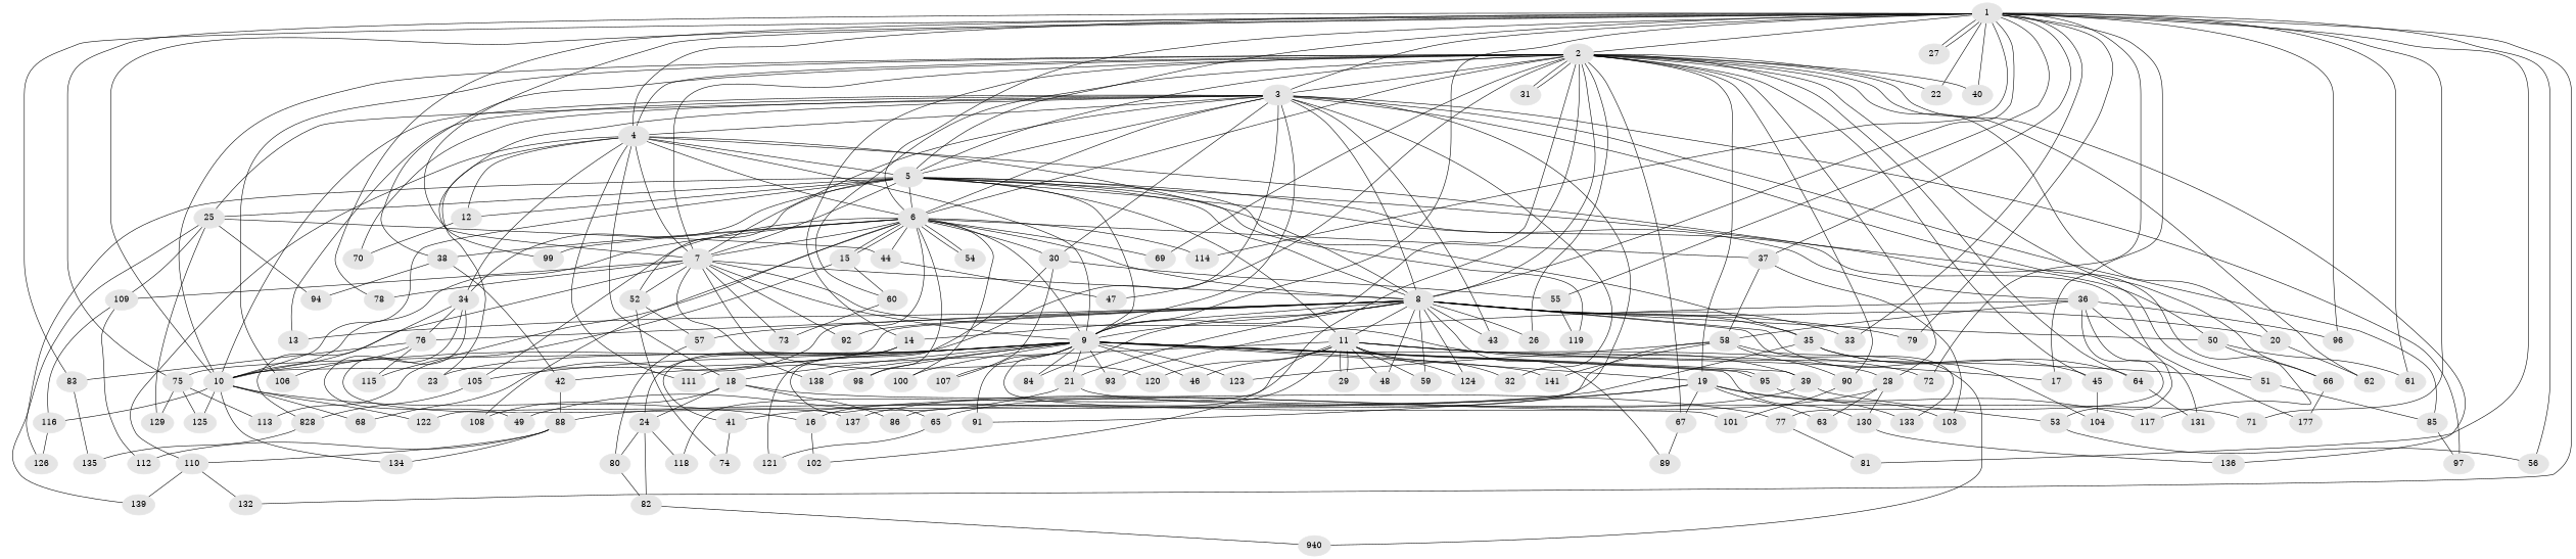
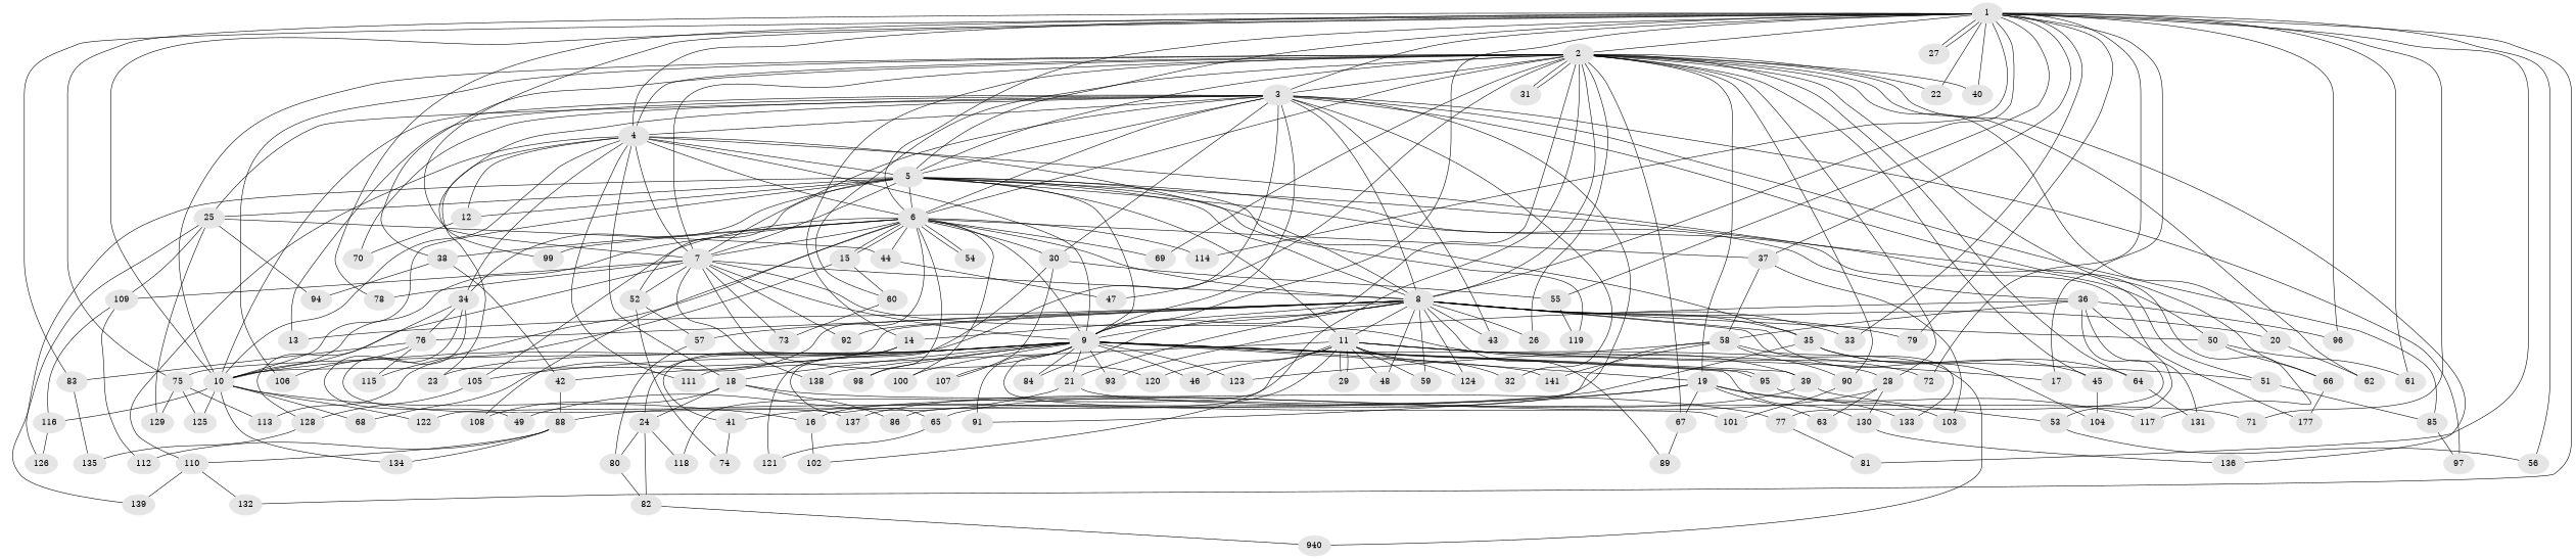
  graph {
    node [color=gray90 style=filled]
    1
    2
    3
    4
    5
    6
    7
    8
    9
    10
    17
    22
    27
    33
    37
    40
    55
    56
    61
    71
    72
    75
    78
    79
    81
    83
    96
    114
    132
    14
    19
    20
    26
    28
    31
    38
    45
    47
    60
    62
    64
    66
    67
    69
    90
    102
    106
    136
    13
    25
    30
    32
    43
    70
    85
    86
    97
    99
    117
    121
    12
    18
    23
    34
    51
    110
    111
    36
    11
    35
    50
    52
    53
    119
    126
    15
    44
    54
    68
    98
    100
    105
    108
    115
    39
    73
    92
    109
    120
    138
    21
    48
    57
    59
    76
    84
    89
    104
    124
    133
    46
    91
    93
    95
    101
    107
    123
    130
    141
    16
    116
    122
    125
    134
    58
    103
    113
    129
    135
    24
    41
    63
    137
    42
    94
    131
    n127 [label=177]
    139
    65
    77
    49
-   128 [label=828]
+   128
    29
    118
    88
    74
    112
    80
    82
    n140 [label=940]
    1 -- 2
    1 -- 3
    1 -- 4
    1 -- 5
    1 -- 6
    1 -- 7
    1 -- 8
    1 -- 9
    1 -- 10
    1 -- 17
    1 -- 22
    1 -- 27
    1 -- 27
    1 -- 33
    1 -- 37
    1 -- 40
    1 -- 55
    1 -- 56
    1 -- 61
    1 -- 71
    1 -- 72
    1 -- 75
    1 -- 78
    1 -- 79
    1 -- 81
    1 -- 83
    1 -- 96
    1 -- 114
    1 -- 132
    2 -- 3
    2 -- 4
    2 -- 5
    2 -- 6
    2 -- 7
    2 -- 8
    2 -- 9
    2 -- 10
    2 -- 22
    2 -- 40
    2 -- 14
    2 -- 19
    2 -- 20
    2 -- 26
    2 -- 28
    2 -- 31
    2 -- 31
    2 -- 38
    2 -- 45
    2 -- 47
    2 -- 60
    2 -- 62
    2 -- 64
    2 -- 66
    2 -- 67
    2 -- 69
    2 -- 90
    2 -- 102
    2 -- 106
    2 -- 136
    3 -- 4
    3 -- 5
    3 -- 6
    3 -- 7
    3 -- 8
    3 -- 9
    3 -- 10
    3 -- 13
    3 -- 25
    3 -- 30
    3 -- 32
    3 -- 43
    3 -- 70
    3 -- 85
    3 -- 86
    3 -- 97
    3 -- 99
    3 -- 117
    3 -- 121
    4 -- 5
    4 -- 6
    4 -- 7
    4 -- 8
    4 -- 9
+   4 -- 10
    4 -- 12
    4 -- 18
    4 -- 23
    4 -- 34
    4 -- 51
    4 -- 110
    4 -- 111
    5 -- 6
    5 -- 7
    5 -- 8
    5 -- 9
    5 -- 10
    5 -- 25
    5 -- 12
    5 -- 34
    5 -- 36
    5 -- 11
    5 -- 35
    5 -- 50
    5 -- 52
    5 -- 53
    5 -- 119
    5 -- 126
    6 -- 7
    6 -- 8
    6 -- 9
    6 -- 10
    6 -- 37
    6 -- 114
    6 -- 38
    6 -- 69
    6 -- 30
    6 -- 99
    6 -- 15
    6 -- 15
    6 -- 44
    6 -- 54
    6 -- 54
    6 -- 68
    6 -- 98
    6 -- 100
    6 -- 105
    6 -- 108
    6 -- 115
    7 -- 8
    7 -- 9
    7 -- 10
    7 -- 78
    7 -- 52
    7 -- 39
    7 -- 73
    7 -- 92
    7 -- 109
    7 -- 120
    7 -- 138
    8 -- 9
    8 -- 10
    8 -- 33
    8 -- 79
    8 -- 14
    8 -- 20
    8 -- 26
    8 -- 13
    8 -- 43
    8 -- 11
    8 -- 35
    8 -- 50
    8 -- 92
    8 -- 21
    8 -- 48
    8 -- 57
    8 -- 59
    8 -- 76
    8 -- 84
    8 -- 89
    8 -- 104
    8 -- 124
    8 -- 133
    9 -- 10
    9 -- 72
    9 -- 75
    9 -- 19
    9 -- 18
    9 -- 23
    9 -- 111
    9 -- 98
    9 -- 100
    9 -- 105
    9 -- 39
    9 -- 138
    9 -- 21
    9 -- 84
    9 -- 46
    9 -- 91
    9 -- 93
    9 -- 95
    9 -- 95
    9 -- 101
    9 -- 107
    9 -- 123
    9 -- 130
    9 -- 141
    10 -- 68
    10 -- 16
    10 -- 116
    10 -- 122
    10 -- 125
    10 -- 134
    37 -- 58
    37 -- 103
    55 -- 119
    75 -- 125
    75 -- 113
    75 -- 129
    83 -- 135
    14 -- 24
    14 -- 41
    19 -- 67
    19 -- 117
    19 -- 133
    19 -- 91
    19 -- 41
    19 -- 63
    20 -- 62
    28 -- 130
    28 -- 63
    28 -- 137
    38 -- 42
    38 -- 94
    45 -- 104
    60 -- 73
    64 -- 131
    66 -- n127
    67 -- 89
    90 -- 101
    25 -- 44
    25 -- 109
    25 -- 129
    25 -- 94
    25 -- 139
    30 -- 55
    30 -- 107
    30 -- 65
    85 -- 97
    12 -- 70
    18 -- 86
    18 -- 108
    18 -- 24
    18 -- 77
    34 -- 76
    34 -- 137
    34 -- 49
    34 -- 128
    51 -- 85
    110 -- 132
    110 -- 139
    36 -- 96
    36 -- 93
    36 -- 58
    36 -- 131
    36 -- n127
    36 -- 77
    11 -- 17
    11 -- 28
    11 -- 32
    11 -- 51
    11 -- 120
    11 -- 48
    11 -- 59
    11 -- 124
    11 -- 46
    11 -- 16
    11 -- 42
    11 -- 29
    11 -- 29
    11 -- 118
    35 -- 45
    35 -- 64
    35 -- 88
    50 -- 61
    50 -- 66
    52 -- 57
    52 -- 74
    53 -- 56
    15 -- 60
    15 -- 113
    44 -- 47
    105 -- 128
    39 -- 53
    39 -- 65
    109 -- 116
    109 -- 112
    21 -- 71
    21 -- 49
    57 -- 80
    76 -- 83
    76 -- 106
    76 -- 115
    95 -- 103
    130 -- 136
    16 -- 102
    116 -- 126
    58 -- 90
    58 -- 123
    58 -- 141
    58 -- 122
    58 -- n140
    24 -- 118
    24 -- 80
    24 -- 82
    41 -- 74
    42 -- 88
    65 -- 121
    77 -- 81
    128 -- 135
    88 -- 110
    88 -- 134
    88 -- 112
    80 -- 82
    82 -- n140
  }
